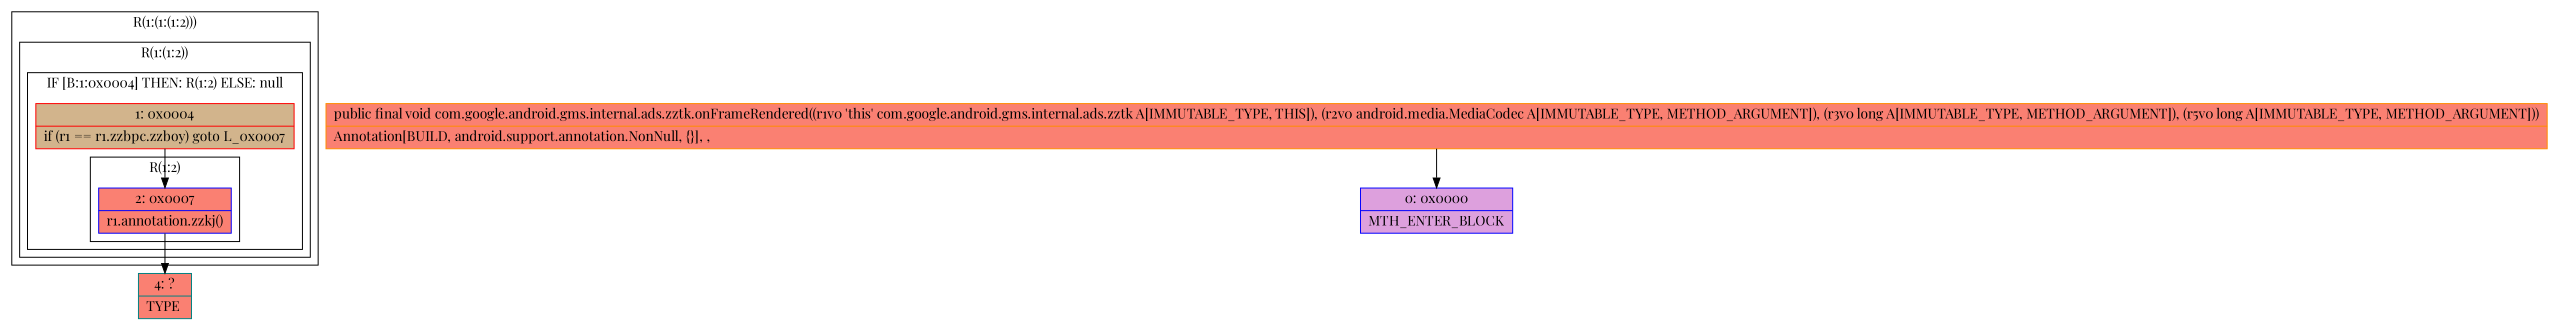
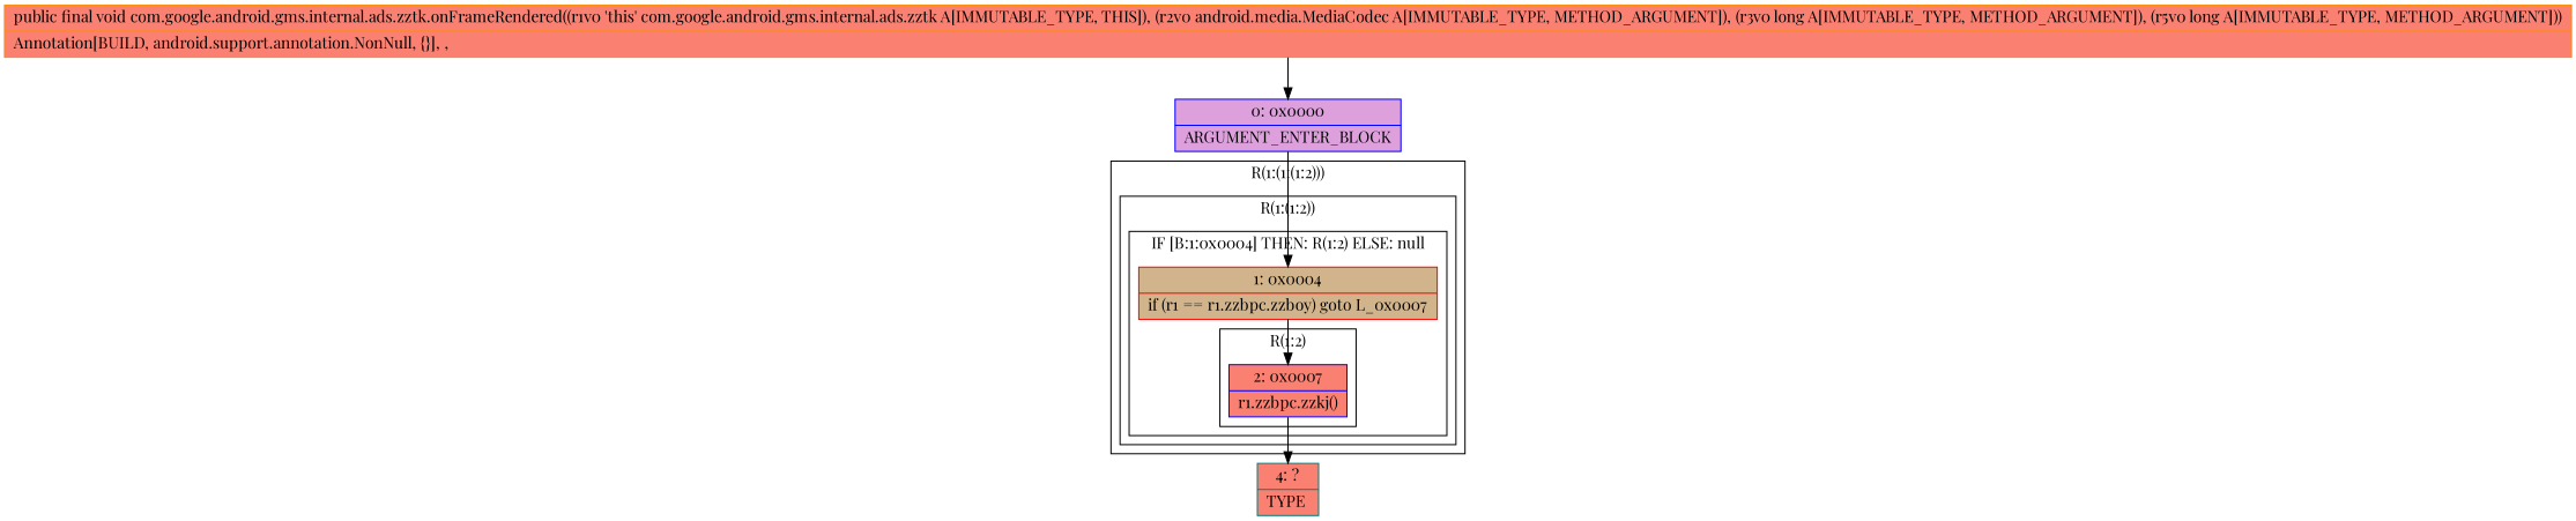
  digraph {
    fontname="Playfair Display"
    node [color=blue fillcolor=salmon fontname="Playfair Display" shape=record style=filled]
    edge [fontname="Playfair Display"]
-   n1 [label="{2\:\ 0x0007|r1.annotation.zzkj()\l}"]
+   n1 [label="{2\:\ 0x0007|r1.zzbpc.zzkj()\l}"]
    n2 [color=red fillcolor=tan label="{1\:\ 0x0004|if (r1 == r1.zzbpc.zzboy) goto L_0x0007\l}"]
    n3 [color=teal label="{4\:\ ?|TYPE\l}"]
-   n4 [fillcolor=plum label="{0\:\ 0x0000|MTH_ENTER_BLOCK\l}"]
+   n4 [fillcolor=plum label="{0\:\ 0x0000|ARGUMENT_ENTER_BLOCK\l}"]
    n5 [color=darkorange label="{public final void com.google.android.gms.internal.ads.zztk.onFrameRendered((r1v0 'this' com.google.android.gms.internal.ads.zztk A[IMMUTABLE_TYPE, THIS]), (r2v0 android.media.MediaCodec A[IMMUTABLE_TYPE, METHOD_ARGUMENT]), (r3v0 long A[IMMUTABLE_TYPE, METHOD_ARGUMENT]), (r5v0 long A[IMMUTABLE_TYPE, METHOD_ARGUMENT]))  | Annotation[BUILD, android.support.annotation.NonNull, \{\}], , \l}"]
    subgraph cluster_1 {
      label="R(1:(1:(1:2)))"
      subgraph cluster_2 {
        label="R(1:(1:2))"
        subgraph cluster_3 {
          label="IF [B:1:0x0004] THEN: R(1:2) ELSE: null"
          n2
          subgraph cluster_4 {
            label="R(1:2)"
            n1
          }
        }
      }
    }
    n1 -> n3
    n2 -> n1
+   n4 -> n2
    n5 -> n4
  }
